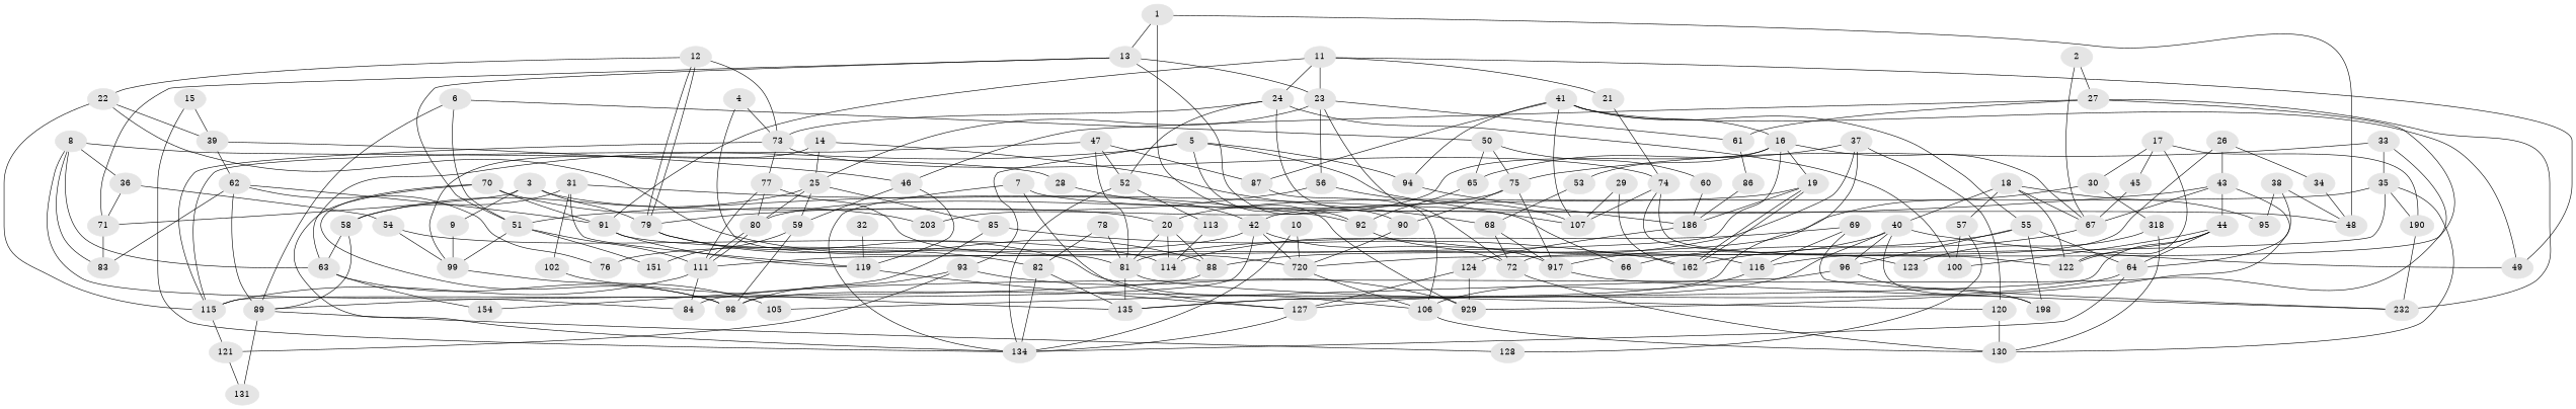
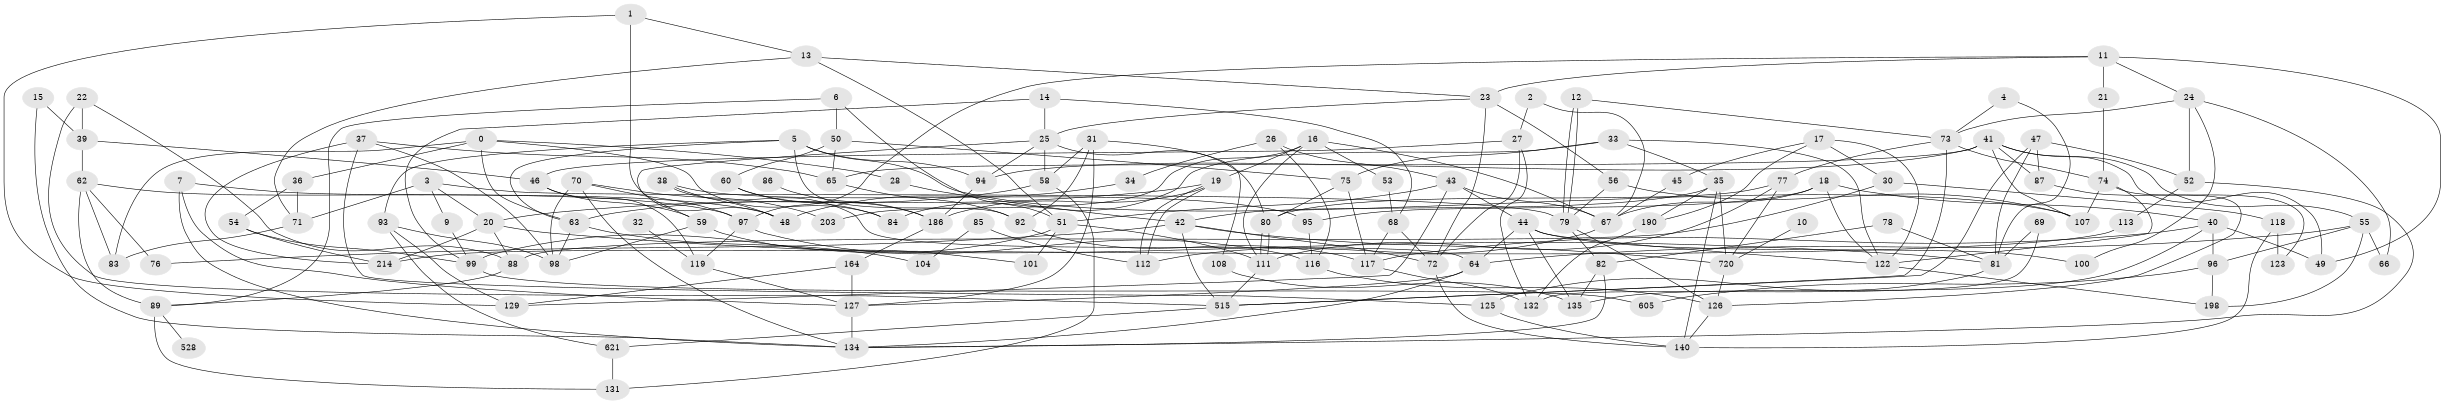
  graph {
    node [color=gray90 style=filled]
    1
    13
    48
-   129 [label=929]
+   129
    71
    51
    23
-   90
    2
    27
    67
-   61
    72
    46
-   132 [label=232]
-   112 [label=162]
+   132
+   112
    3
    9
    20
    79
    99
    81
    88
-   114
+   114 [label=214]
    83
    82
-   126 [label=106]
+   126
    4
    73
    74
-   115
+   115 [label=515]
    77
-   125 [label=120]
+   125
    135
    5
    63
    92
    93
    94
    107
    98
-   104 [label=154]
-   117 [label=917]
-   121
+   104
+   117
+   121 [label=621]
    n45 [label=186]
    6
    50
    89
    75
    65
    60
    111
-   101 [label=151]
-   128
+   101
+   128 [label=528]
    131
    7
    127
    134
-   8
+   8 [label=0]
    28
    36
    84
    42
    54
-   105
+   105 [label=605]
    10
    n67 [label=720]
    11
    21
    24
    49
-   91
+   91 [label=97]
    25
    56
    52
    66
    100
    116
    119
    12
    22
    39
    14
    68
    58
    59
    80
    85
    15
    62
    16
    19
    53
    n94 [label=203]
    17
    30
    45
    n98 [label=190]
    122
-   118 [label=318]
+   118
    18
    40
-   57
    95
    96
    n106 [label=198]
-   124
+   124 [label=164]
    123
    86
-   130
+   130 [label=140]
    113
    26
    34
    43
    44
    76
-   29
    31
-   102
+   102 [label=108]
    32
    33
    35
    37
    38
    64
    41
    55
    87
    47
    69
    70
    78
    1 -- 13
    1 -- 48
    1 -- 129
    13 -- 71
    13 -- 51
    13 -- 23
-   13 -- 90
    71 -- 83
    51 -- 99
    51 -- 111
    51 -- 101
-   23 -- 61
    23 -- 72
    23 -- 25
    23 -- 56
-   90 -- n67
    2 -- 27
    2 -- 67
-   27 -- 61
    27 -- 72
    27 -- 46
    27 -- 132
    67 -- 112
-   61 -- 86
    72 -- 130
    46 -- 119
    46 -- 59
    3 -- 71
    3 -- 9
    3 -- 20
    3 -- 79
    9 -- 99
    20 -- 81
    20 -- 88
    20 -- 114
    79 -- 82
    79 -- 126
    99 -- 105
    81 -- 125
-   81 -- 135
    88 -- 89
    82 -- 135
    82 -- 134
    126 -- 130
    4 -- 81
    4 -- 73
    73 -- 74
    73 -- 115
    73 -- 77
    74 -- 107
    74 -- 122
    74 -- 123
    115 -- 121
    77 -- 111
    77 -- n67
    77 -- 80
    125 -- 130
    5 -- 63
    5 -- 92
    5 -- 93
    5 -- 94
    5 -- 107
    63 -- 98
    63 -- 104
    92 -- 117
    93 -- 129
    93 -- 98
    93 -- 121
    94 -- n45
    117 -- 132
    121 -- 131
    n45 -- 124
    6 -- 51
    6 -- 50
    6 -- 89
    50 -- 75
    50 -- 65
    50 -- 60
    89 -- 128
    89 -- 131
-   75 -- 90
    75 -- 117
    75 -- 80
    65 -- 92
    60 -- n45
-   111 -- 84
+   60 -- 84
    111 -- 115
    7 -- 48
    7 -- 127
    7 -- 134
    127 -- 134
    8 -- 83
    8 -- 63
    8 -- 28
    8 -- 36
    8 -- 84
    28 -- 42
    36 -- 71
    36 -- 54
    42 -- 72
    42 -- 115
    42 -- n67
    42 -- 76
    54 -- 99
    54 -- 114
-   10 -- 134
    10 -- n67
    n67 -- 126
    11 -- 23
    11 -- 21
    11 -- 24
    11 -- 49
    11 -- 91
    21 -- 74
    24 -- 73
    24 -- 52
    24 -- 66
    24 -- 100
    91 -- 116
    91 -- 119
    25 -- 58
    25 -- 59
    25 -- 80
-   25 -- 85
+   25 -- 94
    56 -- 79
    56 -- 107
    52 -- 134
    52 -- 113
    116 -- 126
    119 -- 127
    12 -- 79
    12 -- 79
    12 -- 73
-   12 -- 22
    22 -- 88
    22 -- 115
    22 -- 39
    39 -- 46
    39 -- 62
    14 -- 99
    14 -- 25
    14 -- 68
    68 -- 72
    68 -- 117
    58 -- 63
-   58 -- 89
+   58 -- 131
    59 -- 98
    59 -- 101
    80 -- 111
    80 -- 111
    85 -- 112
    85 -- 104
    15 -- 134
    15 -- 39
    62 -- 83
    62 -- 89
    62 -- 91
    62 -- 76
    16 -- 67
    16 -- 111
    16 -- 19
    16 -- 53
    16 -- n94
    19 -- 112
    19 -- 112
    19 -- 20
    19 -- n45
    53 -- 68
    17 -- 30
    17 -- 45
    17 -- n98
    17 -- 122
    30 -- 88
    30 -- 118
    45 -- 67
    n98 -- 132
    118 -- 123
    118 -- 130
    18 -- 67
    18 -- 122
    18 -- 40
-   18 -- 57
    18 -- 95
    40 -- 135
    40 -- 117
    40 -- 49
    40 -- 96
-   40 -- n106
-   57 -- 128
-   57 -- 100
-   69 -- 116
+   122 -- n106
+   95 -- 116
    96 -- 105
    96 -- n106
    124 -- 129
    124 -- 127
    86 -- n45
    113 -- 114
    26 -- 116
    26 -- 34
    26 -- 43
    34 -- 48
    43 -- 129
    43 -- 51
    43 -- 67
    43 -- 44
    44 -- 135
    44 -- 100
    44 -- 122
    44 -- 64
-   29 -- 112
-   29 -- 107
    31 -- 92
-   31 -- 119
+   31 -- 127
    31 -- 58
    31 -- 102
    102 -- 135
    32 -- 119
    33 -- 75
    33 -- 84
+   33 -- 122
    33 -- 35
    35 -- 42
    35 -- n67
    35 -- n98
    35 -- 130
    37 -- 114
    37 -- 125
    37 -- 98
    37 -- 65
    38 -- 48
    38 -- 95
    38 -- 64
    64 -- 127
    64 -- 134
    41 -- 94
    41 -- 107
-   41 -- 16
+   41 -- 65
    41 -- 49
    41 -- 55
    41 -- 87
    55 -- 66
    55 -- 96
    55 -- n106
    55 -- 64
    87 -- 126
    47 -- 81
    47 -- 115
    47 -- 52
    47 -- 87
    69 -- 132
    69 -- 81
    70 -- 98
    70 -- 134
    70 -- 91
    70 -- n94
    78 -- 81
    78 -- 82
  }
